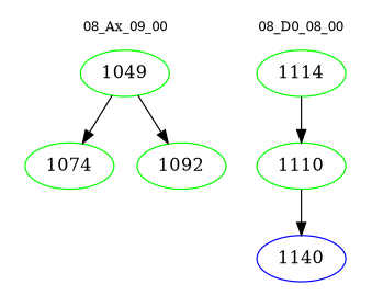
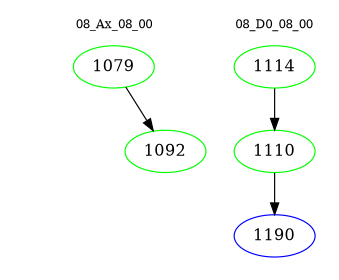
  digraph {
    node [color=green]
    edge [color=black]
-   n1 [label=1049]
-   n2 [label=1074]
+   n1 [label=1079]
    n3 [label=1092]
    n4 [label=1114]
    n5 [label=1110]
-   n6 [color=blue label=1140]
+   n6 [color=blue label=1190]
    subgraph cluster_1 {
      color=white
      fontsize=10
-     label="08_Ax_09_00"
+     label="08_Ax_08_00"
      n1
-     n2
      n3
    }
    subgraph cluster_2 {
      color=white
      fontsize=10
      label="08_D0_08_00"
      n4
      n5
      n6
    }
-   n1 -> n2
    n1 -> n3
    n4 -> n5
    n5 -> n6
  }
